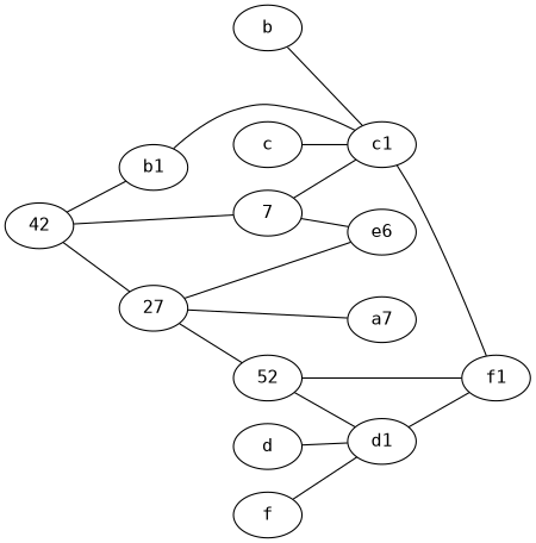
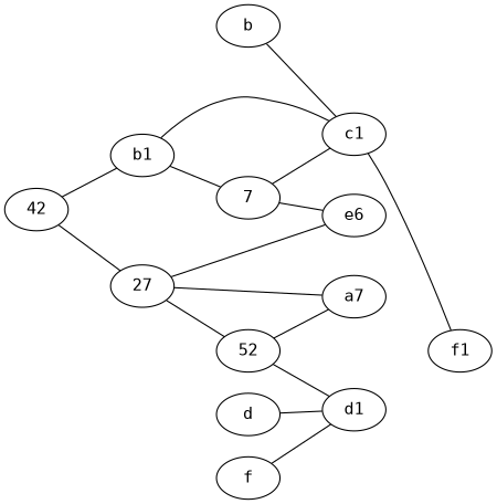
  graph {
    fontname="DejaVu Sans Mono"
    rankdir=LR
    node [fontname="DejaVu Sans Mono" labelfontsize=50]
    edge [fontname="DejaVu Sans Mono"]
    d
    d1
    f1
    n4 [label=e6]
    n5 [label=a7]
    52
    b
    c1
    b1
    42
    n11 [label=7]
    27
    f
-   c
    d -- d1
-   d1 -- f1
    52 -- d1
-   52 -- f1
+   52 -- n5
    b -- c1
    c1 -- f1
    b1 -- c1
    42 -- b1
-   42 -- n11
+   b1 -- n11
    42 -- 27
    n11 -- n4
    n11 -- c1
    27 -- n4
    27 -- n5
    27 -- 52
    f -- d1
-   c -- c1
  }
